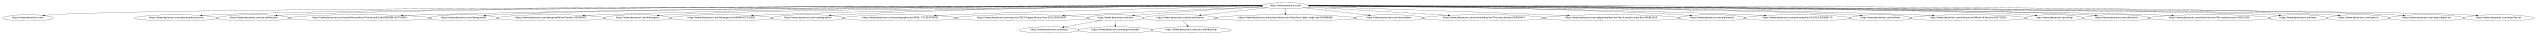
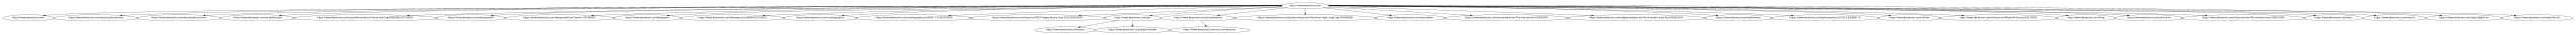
  digraph {
    fontname="Noto Sans"
    node [fontname="Noto Sans" shape=egg]
    edge [fontname="Noto Sans"]
    n1 [label="https://www.deviantart.com"]
    n2 [label="https://www.deviantart.com/"]
+   n3 [label="https://www.deviantart.com/about/policy/privacy"]
    n4 [label="https://www.deviantart.com/about/policy/service"]
    n5 [label="https://www.deviantart.com/anatofinnstark"]
    n6 [label="https://www.deviantart.com/anatofinnstark/art/Femto-and-Zodd-BERSERK-957160961"]
    n7 [label="https://www.deviantart.com/baroquedoll"]
    n8 [label="https://www.deviantart.com/baroquedoll/art/Gandi-z-957089427"]
    n9 [label="https://www.deviantart.com/bikangarts"]
    n10 [label="https://www.deviantart.com/bikangarts/art/JIMIN-937333452"]
    n11 [label="https://www.deviantart.com/castlegraphics"]
    n12 [label="https://www.deviantart.com/castlegraphics/art/WDC-175-954709592"]
    n13 [label="https://www.deviantart.com/ereyz/art/TGCF-Happy-Bunny-Year-2023-950590537"]
    n14 [label="https://www.deviantart.com/join"]
    n15 [label="https://www.deviantart.com/juhaniviitanen"]
    n16 [label="https://www.deviantart.com/juhaniviitanen/art/Northern-lights-night-sky-954968086"]
    n17 [label="https://www.deviantart.com/mermaidine"]
    n18 [label="https://www.deviantart.com/mermaidine/art/The-tree-and-me-959059476"]
    n19 [label="https://www.deviantart.com/pilgrimmaiden/art/Her-hairstyle-is-perfect-956863269"]
    n20 [label="https://www.deviantart.com/polinareed"]
    n21 [label="https://www.deviantart.com/polinareed/art/310323-955886119"]
    n22 [label="https://www.deviantart.com/relhom"]
    n23 [label="https://www.deviantart.com/relhom/art/Wheel-of-fortune-955729502"]
    n24 [label="https://www.deviantart.com/shop"]
    n25 [label="https://www.deviantart.com/silvermixx"]
    n26 [label="https://www.deviantart.com/silvermixx/art/The-wonky-house-958510395"]
    n27 [label="https://www.deviantart.com/topic"]
    n28 [label="https://www.deviantart.com/topic/ai"]
    n29 [label="https://www.deviantart.com/topic/digital-art"]
    n30 [label="https://www.deviantart.com/topic/fan-art"]
    n31 [label="https://www.deviantart.com/core-membership"]
    n32 [label="https://www.deviantart.com/ereyz"]
    n33 [label="https://www.deviantart.com/pilgrimmaiden"]
    n1 -> n2
+   n1 -> n3
    n1 -> n4
    n1 -> n5
    n1 -> n6
    n1 -> n7
    n1 -> n8
    n1 -> n9
    n1 -> n10
    n1 -> n11
    n1 -> n12
    n1 -> n13
    n1 -> n14
    n1 -> n15
    n1 -> n16
    n1 -> n17
    n1 -> n18
    n1 -> n19
    n1 -> n20
    n1 -> n21
    n1 -> n22
    n1 -> n23
    n1 -> n24
    n1 -> n25
    n1 -> n26
    n1 -> n27
    n1 -> n28
    n1 -> n29
    n1 -> n30
    n14 -> n32
    n14 -> n33
    n15 -> n31
  }
